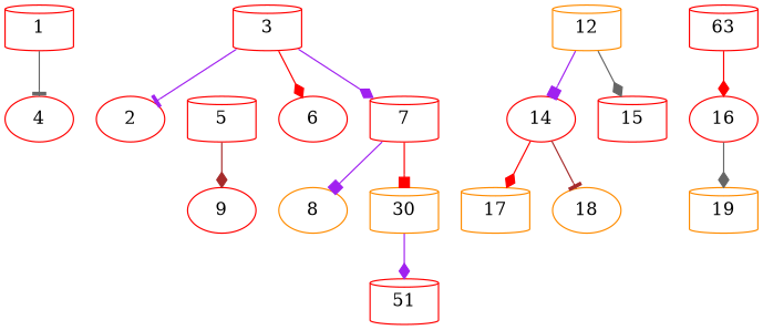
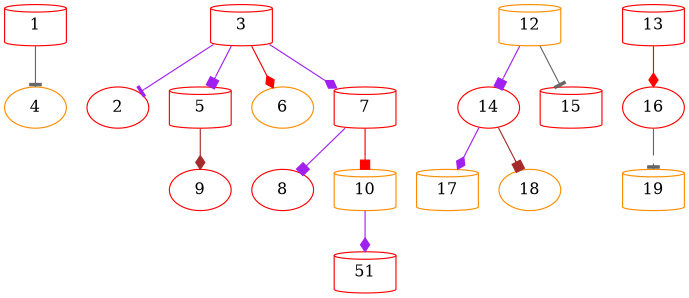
  digraph {
    node [alpha=0.11 color=red shape=cylinder]
    edge [arrowhead=diamond color=purple]
    1 [alpha=0.07 expect_size=61438071777787904000]
-   4 [expect_size=9783673658574028 shape=ellipse]
+   4 [color=darkorange expect_size=9783673658574028 shape=ellipse]
    2 [alpha=0.18 expect_size=451763913591472 shape=ellipse]
    3 [alpha=0.10 expect_size=2899559650468642]
    5 [expect_size=17363403255398660]
-   6 [alpha=0.16 expect_size=39351044215406592000 shape=ellipse]
+   6 [alpha=0.16 color=darkorange expect_size=39351044215406592000 shape=ellipse]
    7 [alpha=0.10 expect_size=26111282784565112]
    9 [alpha=0.07 expect_size=214147083292994 shape=ellipse]
-   8 [alpha=0.00 color=darkorange expect_size=3038127445612226 shape=ellipse]
-   10 [alpha=0.16 color=darkorange expect_size=10839588568620335104 label=30]
+   8 [alpha=0.00 expect_size=3038127445612226 shape=ellipse]
+   10 [alpha=0.16 color=darkorange expect_size=10839588568620335104]
    n11 [alpha=0.03 expect_size=4659135626870784000 label=51]
    12 [alpha=0.04 color=darkorange expect_size=17413286772960584]
    14 [alpha=0.14 expect_size=169796344249232736 shape=ellipse]
    15 [expect_size=1619844835311616000]
-   13 [alpha=0.10 expect_size=517871674717658 label=63]
+   13 [alpha=0.10 expect_size=517871674717658]
    16 [alpha=0.14 expect_size=4806836891356886 shape=ellipse]
    17 [alpha=0.20 color=darkorange expect_size=10188387701392688]
    18 [alpha=0.17 color=darkorange expect_size=176134762282241152 shape=ellipse]
    19 [alpha=0.14 color=darkorange expect_size=1709417997911359]
    1 -> 4 [arrowhead=tee color=gray40]
    3 -> 2 [arrowhead=tee]
+   3 -> 5 [arrowhead=box]
    3 -> 6 [color=red]
    3 -> 7
    5 -> 9 [color=brown]
    7 -> 8 [arrowhead=box]
    7 -> 10 [arrowhead=box color=red]
    10 -> n11
    12 -> 14 [arrowhead=box]
-   12 -> 15 [color=gray40]
-   14 -> 17 [color=red]
-   14 -> 18 [arrowhead=tee color=brown]
+   12 -> 15 [arrowhead=tee color=gray40]
+   14 -> 17
+   14 -> 18 [arrowhead=box color=brown]
    13 -> 16 [color=red]
-   16 -> 19 [color=gray40]
+   16 -> 19 [arrowhead=tee color=gray40]
  }
